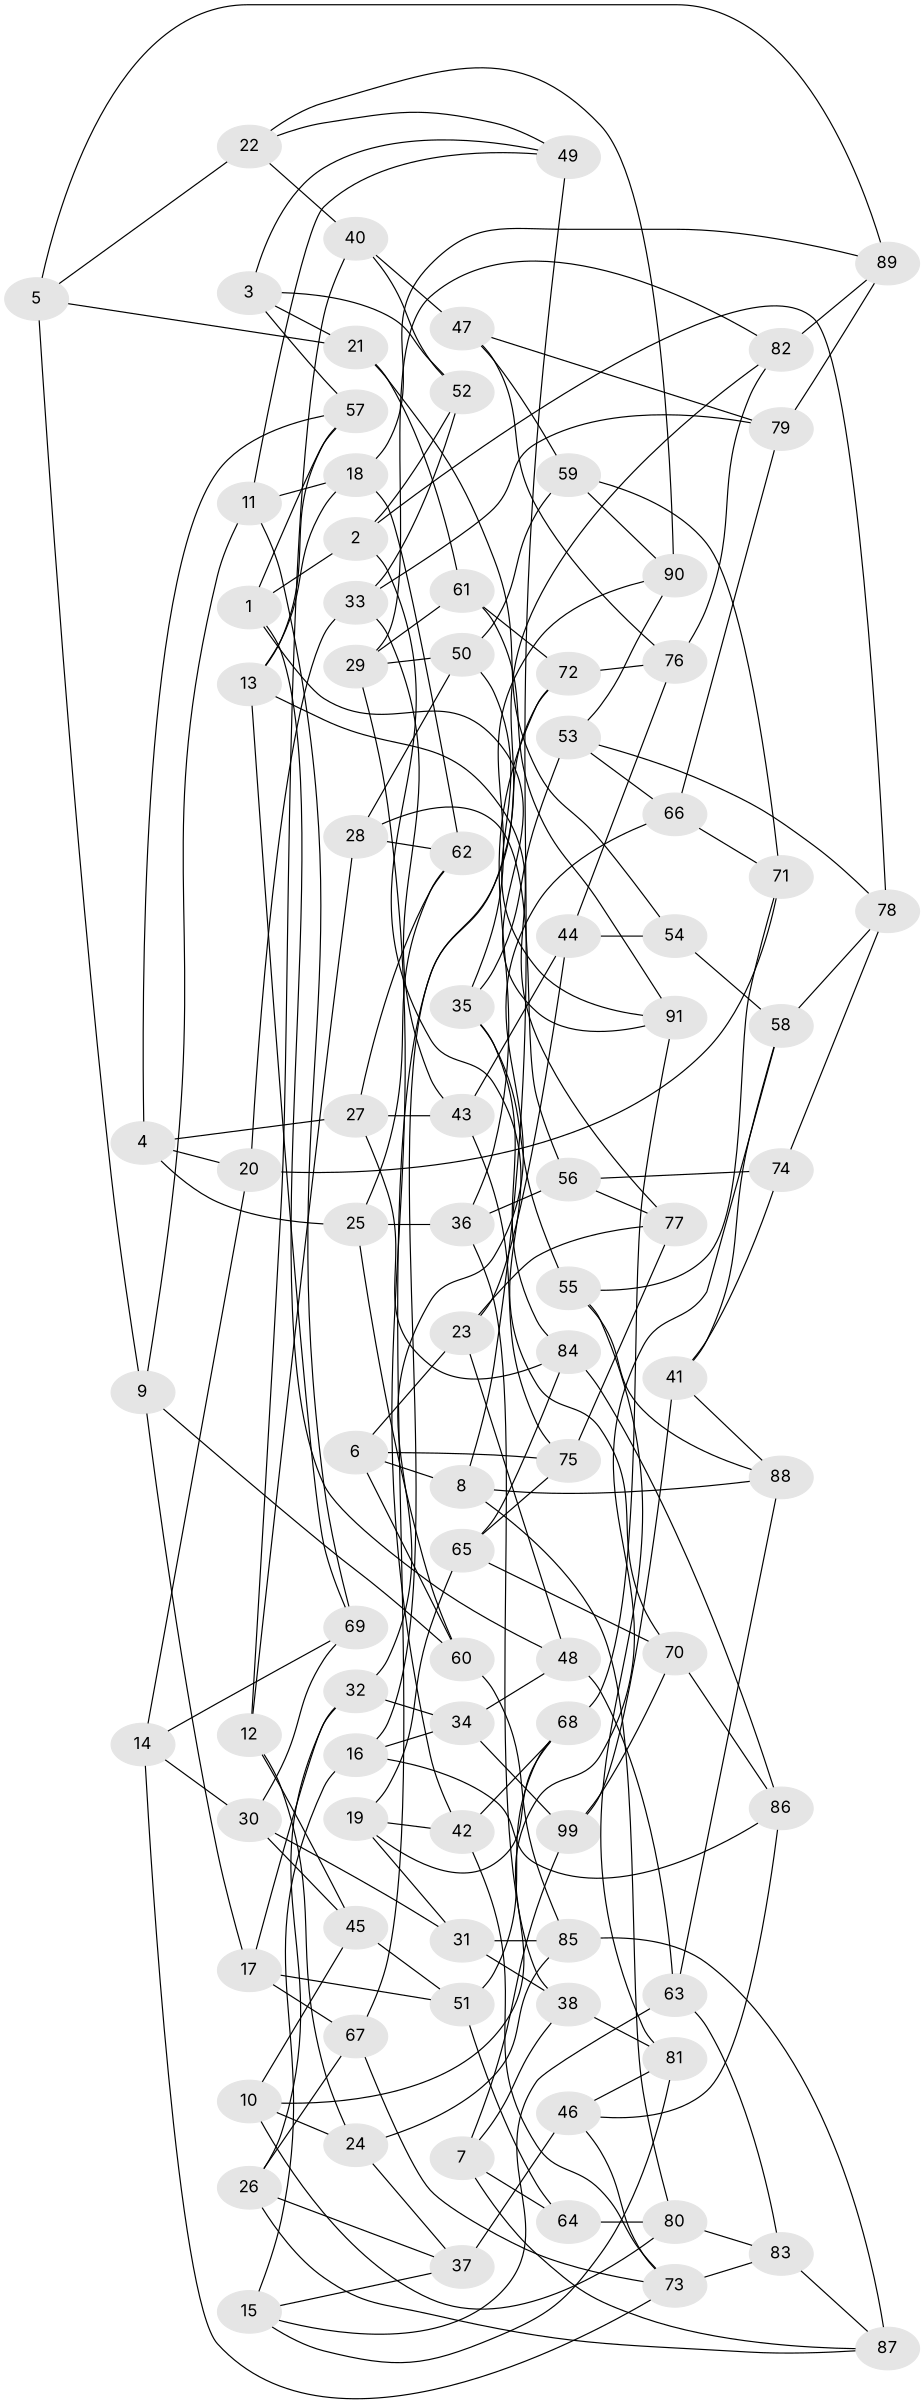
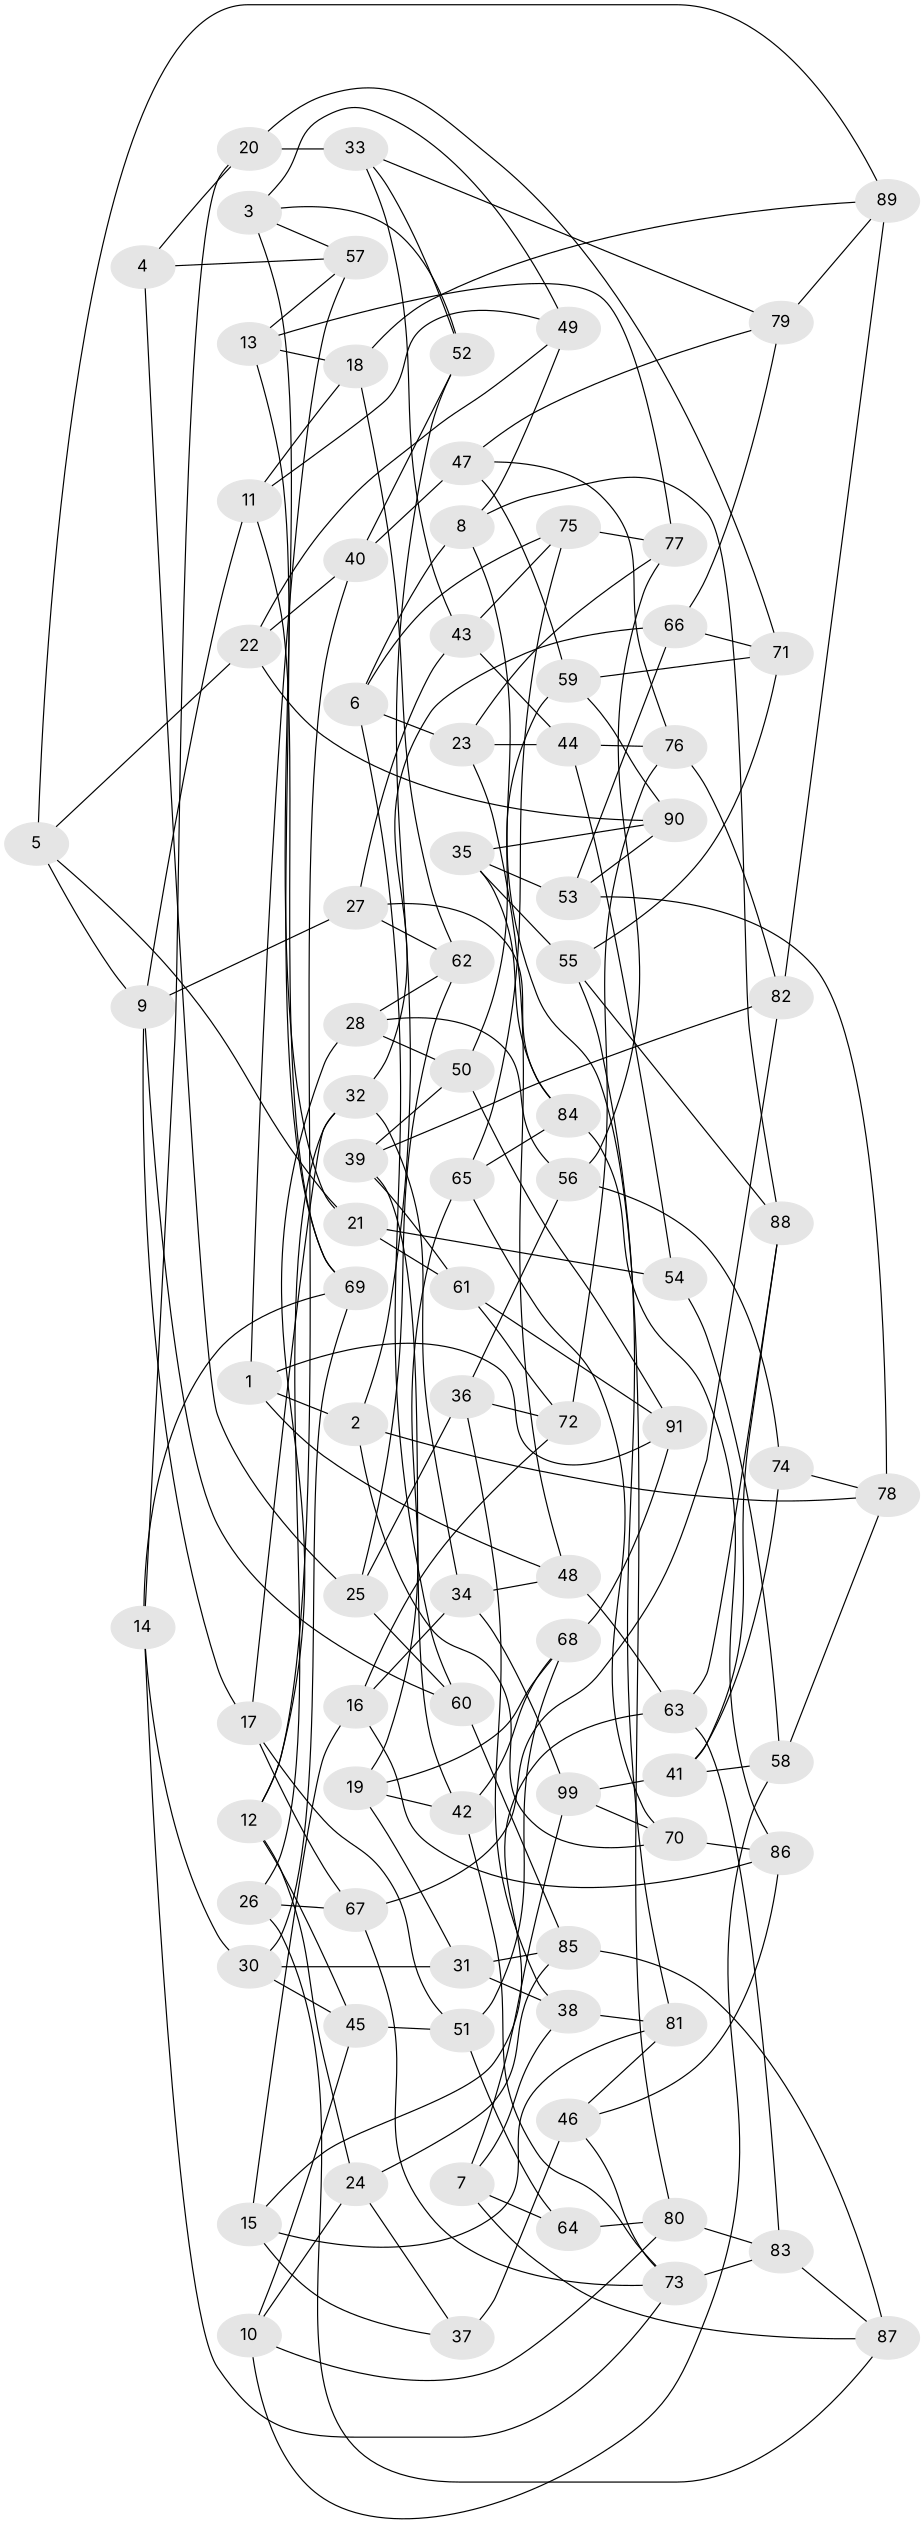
  graph {
    fontname=Inter
    rankdir=LR
    node [color=gray90 fontname=Inter style=filled]
    edge [fontname=Inter]
    1
    2
    48
    57
    91
    52
    70
    78
    63
    86
    3
    21
    49
    54
    61
    4
    20
    25
    27
    33
    71
    60
    62
    36
    43
    84
    5
    9
    22
    89
    11
    17
    40
    90
    6
    8
    23
    75
    80
    88
    77
    44
    85
    7
    38
    n46 [label=99]
    64
    87
    81
    41
    83
    18
    69
    32
    51
    67
    10
    24
    45
    58
    37
    12
    28
    50
    56
    47
    13
    14
    30
    73
    31
    15
    16
    34
    72
    46
    76
    66
    68
    82
    19
    42
    65
    79
    26
    59
    74
-   29
+   29 [label=39]
    35
    53
    55
    1 -- 2
    1 -- 48
    1 -- 57
    1 -- 91
    2 -- 52
    2 -- 70
    2 -- 78
    48 -- 63
    70 -- 86
    63 -- 88
    63 -- 83
    3 -- 57
    3 -- 52
    3 -- 21
    3 -- 49
    21 -- 54
    21 -- 61
    54 -- 58
    61 -- 91
    61 -- 72
    4 -- 57
    4 -- 20
    4 -- 25
-   4 -- 27
+   9 -- 27
    20 -- 33
    20 -- 71
    25 -- 60
    25 -- 62
    25 -- 36
    27 -- 62
    27 -- 43
    27 -- 84
    33 -- 52
    33 -- 43
    33 -- 79
    60 -- 85
    36 -- 38
    36 -- 56
    36 -- 72
    43 -- 75
    43 -- 44
    84 -- 86
    5 -- 21
    5 -- 9
    5 -- 22
    5 -- 89
    9 -- 60
    9 -- 11
    9 -- 17
    22 -- 49
    22 -- 40
    22 -- 90
    11 -- 49
    11 -- 18
    11 -- 69
    17 -- 32
    17 -- 51
    17 -- 67
    40 -- 52
    40 -- 47
    6 -- 60
    6 -- 8
    6 -- 23
    6 -- 75
    8 -- 49
    8 -- 80
    8 -- 88
    23 -- 48
    23 -- 77
    23 -- 44
    75 -- 77
    80 -- 83
    44 -- 54
    44 -- 76
    85 -- 87
    7 -- 38
    7 -- n46
    7 -- 64
    7 -- 87
    38 -- 81
    n46 -- 70
    n46 -- 41
    64 -- 80
    41 -- 88
    41 -- 58
    41 -- 74
    83 -- 87
    18 -- 62
    18 -- 89
    32 -- 34
    32 -- 66
    51 -- 64
    51 -- 68
    67 -- 73
    67 -- 82
    10 -- 80
    10 -- 24
    10 -- 45
    10 -- 58
    24 -- 85
    24 -- 37
    45 -- 51
    58 -- 78
    37 -- 46
    12 -- 40
    12 -- 24
    12 -- 45
    12 -- 28
    28 -- 62
    28 -- 50
    28 -- 56
    50 -- 91
    50 -- 59
    56 -- 77
    56 -- 74
    47 -- 76
    47 -- 79
    47 -- 59
    13 -- 57
    13 -- 77
    13 -- 18
    13 -- 69
    14 -- 20
    14 -- 69
    14 -- 30
    14 -- 73
    30 -- 69
    30 -- 45
    30 -- 31
    73 -- 83
    31 -- 85
    31 -- 38
    15 -- 63
    15 -- 81
    15 -- 37
    15 -- 16
    16 -- 86
    16 -- 34
    16 -- 72
    34 -- 48
    34 -- n46
    72 -- 76
    46 -- 86
    46 -- 81
    46 -- 73
    76 -- 82
    66 -- 71
    66 -- 79
    68 -- 91
    82 -- 89
    19 -- 31
    19 -- 68
    19 -- 42
    19 -- 65
    42 -- 73
    42 -- 68
    65 -- 70
    65 -- 84
    65 -- 75
    79 -- 89
    26 -- 87
    26 -- 32
    26 -- 67
-   26 -- 37
    59 -- 71
    59 -- 90
    74 -- 78
    29 -- 61
    29 -- 50
    29 -- 82
    29 -- 42
    35 -- 84
    35 -- 90
    35 -- 53
    35 -- 55
    53 -- 78
    53 -- 90
    53 -- 66
    55 -- 71
    55 -- 88
    55 -- 81
  }
